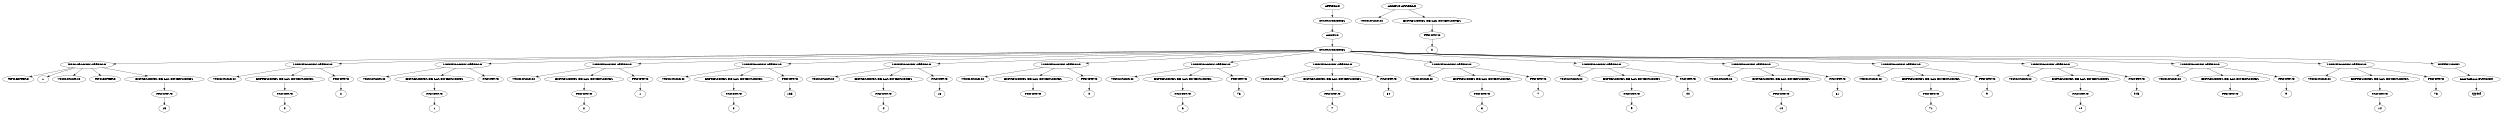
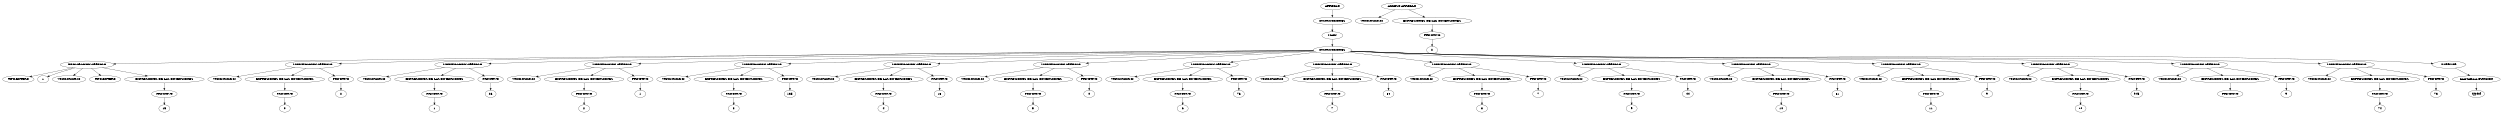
  digraph {
    n1 [label=ARREGLO]
    n2 [label=INSTRUCCIONES]
-   n3 [label=ACCESO]
+   n3 [label=MAIN]
    n4 [label=INSTRUCCIONES]
    n5 [label="DECLARACION ARREGLO"]
    n6 [label="MODIFICACION ARREGLO"]
    n7 [label="MODIFICACION ARREGLO"]
    n8 [label="MODIFICACION ARREGLO"]
    n9 [label="MODIFICACION ARREGLO"]
    n10 [label="MODIFICACION ARREGLO"]
    n11 [label="MODIFICACION ARREGLO"]
    n12 [label="MODIFICACION ARREGLO"]
    n13 [label="MODIFICACION ARREGLO"]
    n14 [label="MODIFICACION ARREGLO"]
    n15 [label="MODIFICACION ARREGLO"]
    n16 [label="MODIFICACION ARREGLO"]
    n17 [label="MODIFICACION ARREGLO"]
    n18 [label="MODIFICACION ARREGLO"]
    n19 [label="MODIFICACION ARREGLO"]
    n20 [label="MODIFICACION ARREGLO"]
-   n21 [label=EXPRESIONES]
+   n21 [label=IMPRIMIR]
    n22 [label="TIPO.ENTERO"]
    n23 [label=1]
    n24 [label=vectorNumeros]
    n25 [label="TIPO.ENTERO"]
    n26 [label="EXPRESIONES DE LAS DIMENSIONES"]
    n27 [label=vectorNumeros]
    n28 [label="EXPRESIONES DE LAS DIMENSIONES"]
    n29 [label=PRIMITIVO]
    n30 [label=vectorNumeros]
    n31 [label="EXPRESIONES DE LAS DIMENSIONES"]
    n32 [label=PRIMITIVO]
    n33 [label=vectorNumeros]
    n34 [label="EXPRESIONES DE LAS DIMENSIONES"]
    n35 [label=PRIMITIVO]
    n36 [label=vectorNumeros]
    n37 [label="EXPRESIONES DE LAS DIMENSIONES"]
    n38 [label=PRIMITIVO]
    n39 [label=vectorNumeros]
    n40 [label="EXPRESIONES DE LAS DIMENSIONES"]
    n41 [label=PRIMITIVO]
    n42 [label=vectorNumeros]
    n43 [label="EXPRESIONES DE LAS DIMENSIONES"]
    n44 [label=PRIMITIVO]
    n45 [label=vectorNumeros]
    n46 [label="EXPRESIONES DE LAS DIMENSIONES"]
    n47 [label=PRIMITIVO]
    n48 [label=vectorNumeros]
    n49 [label="EXPRESIONES DE LAS DIMENSIONES"]
    n50 [label=PRIMITIVO]
    n51 [label=vectorNumeros]
    n52 [label="EXPRESIONES DE LAS DIMENSIONES"]
    n53 [label=PRIMITIVO]
    n54 [label=vectorNumeros]
    n55 [label="EXPRESIONES DE LAS DIMENSIONES"]
    n56 [label=PRIMITIVO]
    n57 [label=vectorNumeros]
    n58 [label="EXPRESIONES DE LAS DIMENSIONES"]
    n59 [label=PRIMITIVO]
    n60 [label=vectorNumeros]
    n61 [label="EXPRESIONES DE LAS DIMENSIONES"]
    n62 [label=PRIMITIVO]
    n63 [label=vectorNumeros]
    n64 [label="EXPRESIONES DE LAS DIMENSIONES"]
    n65 [label=PRIMITIVO]
    n66 [label=vectorNumeros]
    n67 [label="EXPRESIONES DE LAS DIMENSIONES"]
    n68 [label=PRIMITIVO]
    n69 [label=vectorNumeros]
    n70 [label="EXPRESIONES DE LAS DIMENSIONES"]
    n71 [label=PRIMITIVO]
    n72 [label="LLAMADA A FUNCION"]
    n73 [label=PRIMITIVO]
    n74 [label=15]
    n75 [label=PRIMITIVO]
    n76 [label=2]
    n77 [label=0]
    n78 [label=PRIMITIVO]
+   n79 [label=26]
    n80 [label=1]
    n81 [label=PRIMITIVO]
    n82 [label=1]
    n83 [label=2]
    n84 [label=PRIMITIVO]
    n85 [label=135]
    n86 [label=3]
    n87 [label=PRIMITIVO]
    n88 [label=15]
    n89 [label=4]
    n90 [label=PRIMITIVO]
    n91 [label=0]
+   n92 [label=5]
    n93 [label=PRIMITIVO]
    n94 [label=76]
    n95 [label=6]
    n96 [label=PRIMITIVO]
    n97 [label=84]
    n98 [label=7]
    n99 [label=PRIMITIVO]
    n100 [label=7]
    n101 [label=8]
    n102 [label=PRIMITIVO]
    n103 [label=44]
    n104 [label=9]
    n105 [label=PRIMITIVO]
    n106 [label=51]
    n107 [label=10]
    n108 [label=PRIMITIVO]
    n109 [label=9]
-   n110 [label=71]
+   n110 [label=11]
    n111 [label=PRIMITIVO]
    n112 [label=945]
    n113 [label=12]
    n114 [label=PRIMITIVO]
    n115 [label=9]
    n116 [label=PRIMITIVO]
    n117 [label=73]
-   n118 [label=14]
+   n118 [label=74]
    n119 [label=typeof]
    n120 [label="ACCESO ARREGLO"]
    n121 [label=vectorNumeros]
    n122 [label="EXPRESIONES DE LAS DIMENSIONES"]
    n123 [label=PRIMITIVO]
    n124 [label=2]
    n1 -> n2
    n2 -> n3
    n3 -> n4
    n4 -> n5
    n4 -> n6
    n4 -> n7
    n4 -> n8
    n4 -> n9
    n4 -> n10
    n4 -> n11
    n4 -> n12
    n4 -> n13
    n4 -> n14
    n4 -> n15
    n4 -> n16
    n4 -> n17
    n4 -> n18
    n4 -> n19
    n4 -> n20
    n4 -> n21
    n5 -> n22
    n5 -> n23
    n5 -> n24
    n5 -> n25
    n5 -> n26
    n6 -> n27
    n6 -> n28
    n6 -> n29
    n7 -> n30
    n7 -> n31
    n7 -> n32
    n8 -> n33
    n8 -> n34
    n8 -> n35
    n9 -> n36
    n9 -> n37
    n9 -> n38
    n10 -> n39
    n10 -> n40
    n10 -> n41
    n11 -> n42
    n11 -> n43
    n11 -> n44
    n12 -> n45
    n12 -> n46
    n12 -> n47
    n13 -> n48
    n13 -> n49
    n13 -> n50
    n14 -> n51
    n14 -> n52
    n14 -> n53
    n15 -> n54
    n15 -> n55
    n15 -> n56
    n16 -> n57
    n16 -> n58
    n16 -> n59
    n17 -> n60
    n17 -> n61
    n17 -> n62
    n18 -> n63
    n18 -> n64
    n18 -> n65
    n19 -> n66
    n19 -> n67
    n19 -> n68
    n20 -> n69
    n20 -> n70
    n20 -> n71
    n21 -> n72
    n26 -> n73
    n28 -> n75
    n29 -> n76
    n31 -> n78
+   n32 -> n79
    n34 -> n81
    n35 -> n82
    n37 -> n84
    n38 -> n85
    n40 -> n87
    n41 -> n88
    n43 -> n90
    n44 -> n91
    n46 -> n93
    n47 -> n94
    n49 -> n96
    n50 -> n97
    n52 -> n99
    n53 -> n100
    n55 -> n102
    n56 -> n103
    n58 -> n105
    n59 -> n106
    n61 -> n108
    n62 -> n109
    n64 -> n111
    n65 -> n112
    n67 -> n114
    n68 -> n115
    n70 -> n116
    n71 -> n117
    n72 -> n119
    n73 -> n74
    n75 -> n77
    n78 -> n80
    n81 -> n83
    n84 -> n86
    n87 -> n89
+   n90 -> n92
    n93 -> n95
    n96 -> n98
    n99 -> n101
    n102 -> n104
    n105 -> n107
    n108 -> n110
    n111 -> n113
    n116 -> n118
    n120 -> n121
    n120 -> n122
    n122 -> n123
    n123 -> n124
  }
